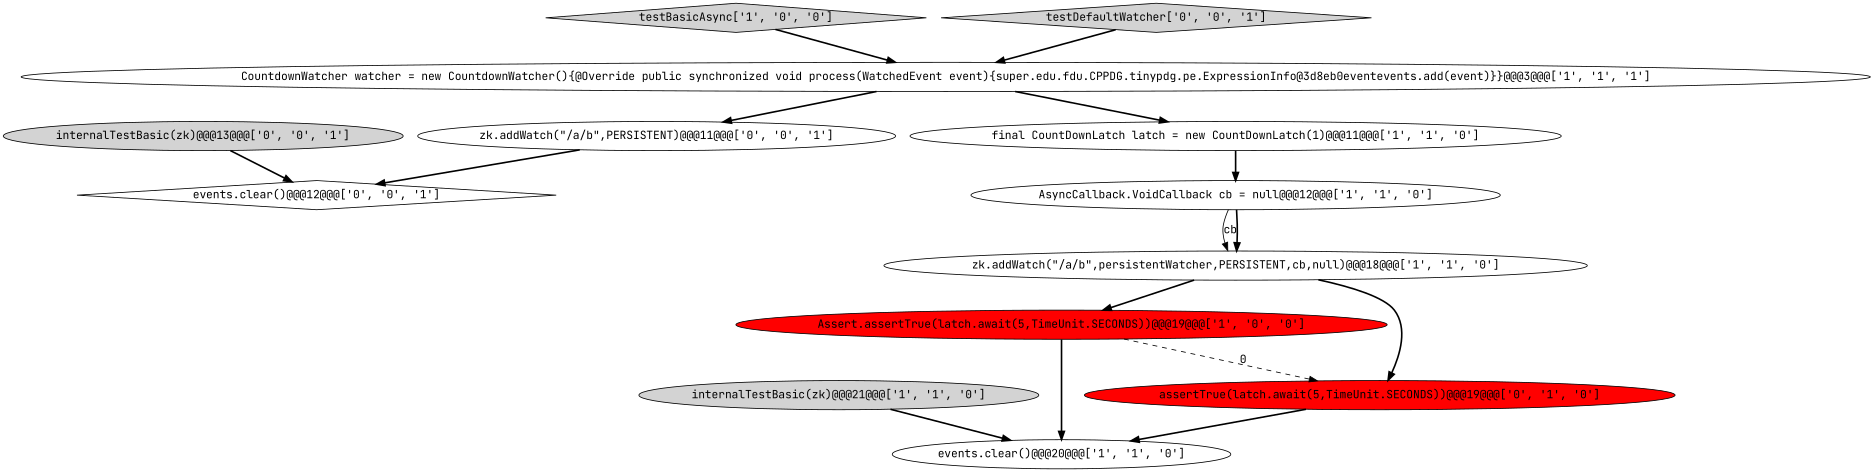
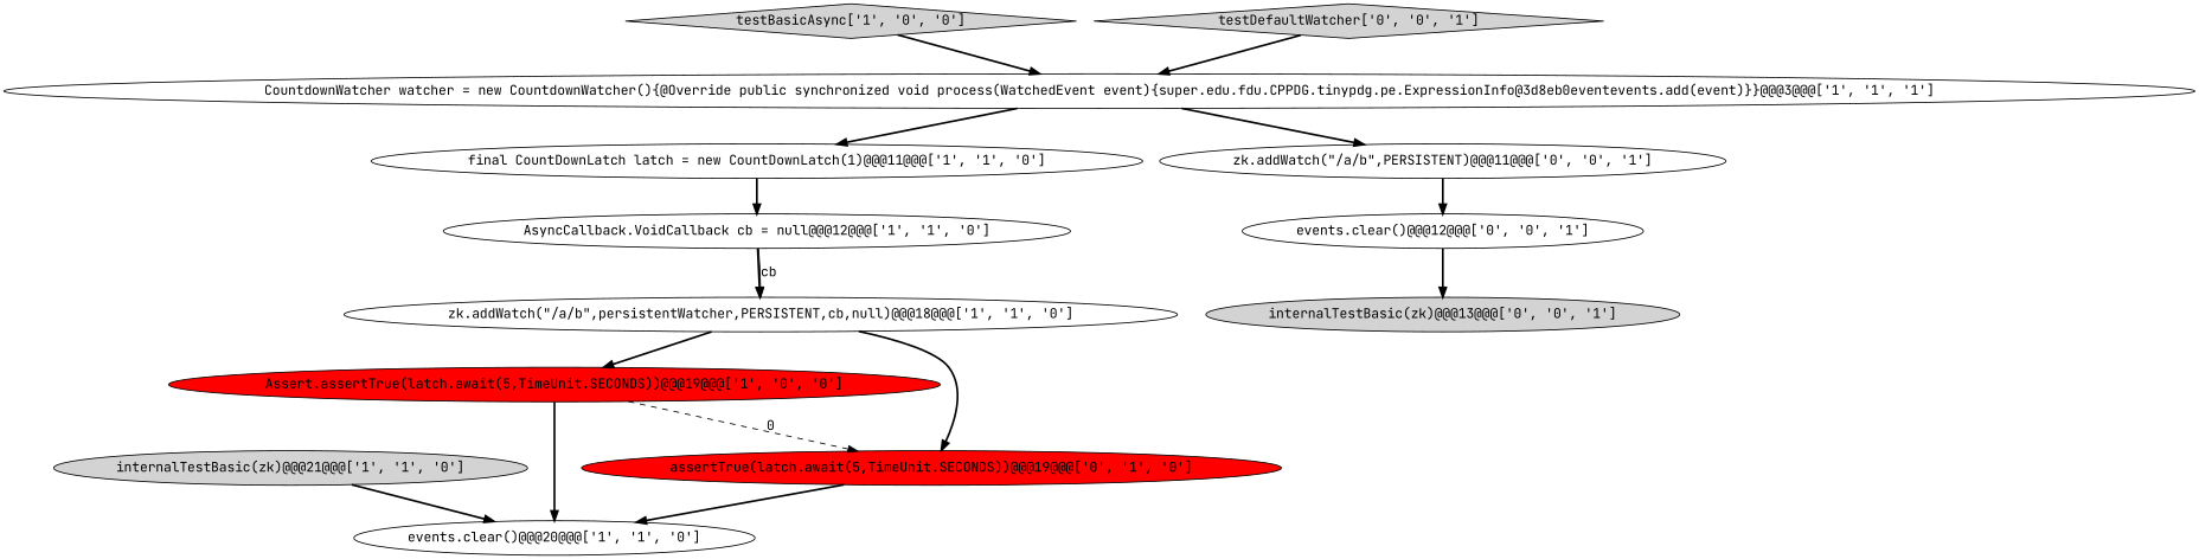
  digraph {
    fontname="JetBrains Mono"
    node [fillcolor=white fontname="JetBrains Mono" shape=ellipse style=filled]
    edge [fontname="JetBrains Mono" style=bold]
    n1 [fillcolor=red label="Assert.assertTrue(latch.await(5,TimeUnit.SECONDS))@@@19@@@['1', '0', '0']"]
    n2 [fillcolor=red label="assertTrue(latch.await(5,TimeUnit.SECONDS))@@@19@@@['0', '1', '0']"]
    n3 [label="events.clear()@@@20@@@['1', '1', '0']"]
    n4 [label="zk.addWatch(\"/a/b\",persistentWatcher,PERSISTENT,cb,null)@@@18@@@['1', '1', '0']"]
    n5 [label="CountdownWatcher watcher = new CountdownWatcher(){@Override public synchronized void process(WatchedEvent event){super.edu.fdu.CPPDG.tinypdg.pe.ExpressionInfo@3d8eb0eventevents.add(event)}}@@@3@@@['1', '1', '1']"]
    n6 [label="final CountDownLatch latch = new CountDownLatch(1)@@@11@@@['1', '1', '0']"]
    n7 [label="zk.addWatch(\"/a/b\",PERSISTENT)@@@11@@@['0', '0', '1']"]
    n8 [label="AsyncCallback.VoidCallback cb = null@@@12@@@['1', '1', '0']"]
-   n9 [label="events.clear()@@@12@@@['0', '0', '1']" shape=diamond]
+   n9 [label="events.clear()@@@12@@@['0', '0', '1']"]
    n10 [fillcolor=lightgray label="testBasicAsync['1', '0', '0']" shape=diamond]
    n11 [fillcolor=lightgray label="internalTestBasic(zk)@@@21@@@['1', '1', '0']"]
    n12 [fillcolor=lightgray label="internalTestBasic(zk)@@@13@@@['0', '0', '1']"]
    n13 [fillcolor=lightgray label="testDefaultWatcher['0', '0', '1']" shape=diamond]
    n1 -> n2 [label=0 style=dashed]
    n1 -> n3
    n2 -> n3
    n4 -> n1
    n4 -> n2
    n5 -> n6
    n5 -> n7
    n6 -> n8
    n7 -> n9
    n8 -> n4 [label=cb style=solid]
    n8 -> n4
-   n12 -> n9
+   n9 -> n12
    n10 -> n5
    n11 -> n3
    n13 -> n5
  }
